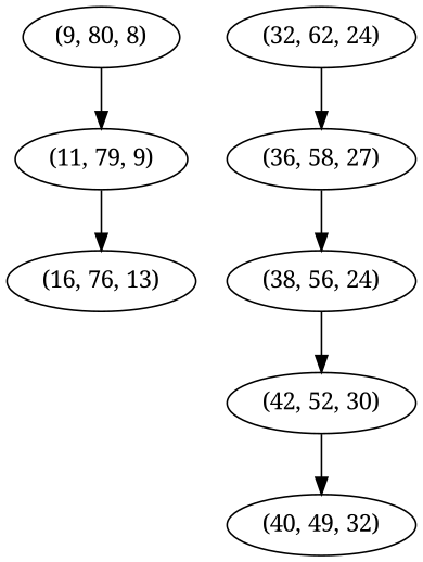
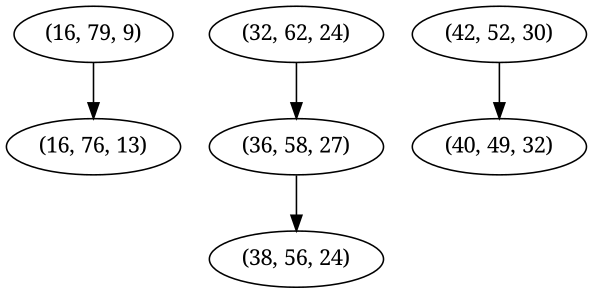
  digraph {
    fontname="Noto Serif"
    node [fontname="Noto Serif"]
    edge [fontname="Noto Serif"]
-   "(9, 80, 8)"
-   "(11, 79, 9)"
+   "(11, 79, 9)" [label="(16, 79, 9)"]
    n3 [label="(16, 76, 13)"]
    "(32, 62, 24)"
    "(36, 58, 27)"
    n6 [label="(38, 56, 24)"]
    "(42, 52, 30)"
    n8 [label="(40, 49, 32)"]
-   "(9, 80, 8)" -> "(11, 79, 9)"
    "(11, 79, 9)" -> n3
    "(32, 62, 24)" -> "(36, 58, 27)"
    "(36, 58, 27)" -> n6
-   n6 -> "(42, 52, 30)"
    "(42, 52, 30)" -> n8
  }
